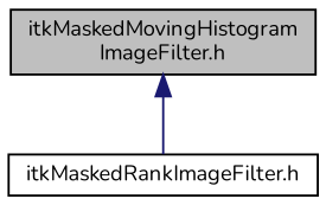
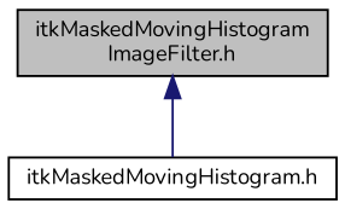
  digraph {
    fontname=Nunito
    node [color=black fontname=Nunito fontsize=10 shape=record style=filled]
    n1 [fillcolor=grey75 fontcolor=black height=0.2 label="itkMaskedMovingHistogram\lImageFilter.h" width=0.4]
-   n2 [fillcolor=white height=0.2 label="itkMaskedRankImageFilter.h" width=0.4]
+   n2 [fillcolor=white height=0.2 label="itkMaskedMovingHistogram.h" width=0.4]
    n1 -> n2 [color=midnightblue dir=back fontname=Nunito fontsize=10 labelfontname=Helvetica labelfontsize=10 style=solid]
  }
